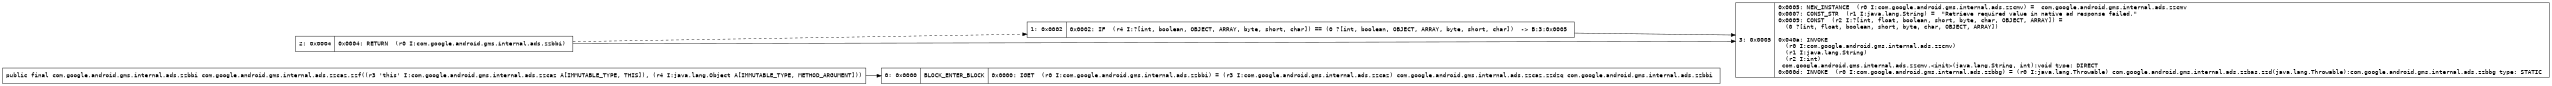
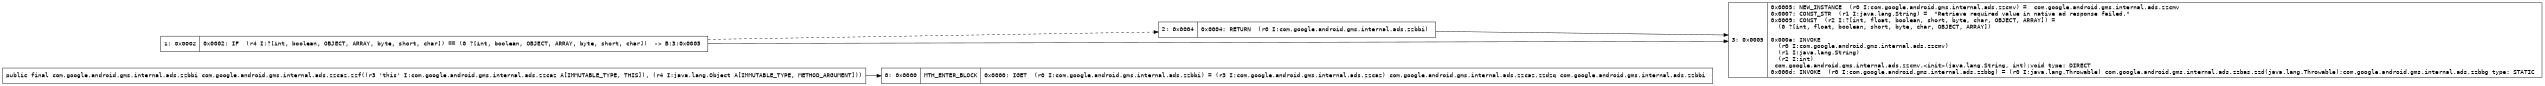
  digraph {
    fontname="DejaVu Sans Mono"
    rankdir=LR
    node [fontname="DejaVu Sans Mono" shape=record]
    edge [fontname="DejaVu Sans Mono"]
-   n1 [label="{0\:\ 0x0000|BLOCK_ENTER_BLOCK\l|0x0000: IGET  (r0 I:com.google.android.gms.internal.ads.zzbbi) = (r3 I:com.google.android.gms.internal.ads.zzcaz) com.google.android.gms.internal.ads.zzcaz.zzdzq com.google.android.gms.internal.ads.zzbbi \l}"]
+   n1 [label="{0\:\ 0x0000|MTH_ENTER_BLOCK\l|0x0000: IGET  (r0 I:com.google.android.gms.internal.ads.zzbbi) = (r3 I:com.google.android.gms.internal.ads.zzcaz) com.google.android.gms.internal.ads.zzcaz.zzdzq com.google.android.gms.internal.ads.zzbbi \l}"]
    n2 [label="{1\:\ 0x0002|0x0002: IF  (r4 I:?[int, boolean, OBJECT, ARRAY, byte, short, char]) == (0 ?[int, boolean, OBJECT, ARRAY, byte, short, char])  \-\> B:3:0x0005 \l}"]
    n3 [label="{2\:\ 0x0004|0x0004: RETURN  (r0 I:com.google.android.gms.internal.ads.zzbbi) \l}"]
-   n4 [label="{3\:\ 0x0005|0x0005: NEW_INSTANCE  (r0 I:com.google.android.gms.internal.ads.zzcmv) =  com.google.android.gms.internal.ads.zzcmv \l0x0007: CONST_STR  (r1 I:java.lang.String) =  \"Retrieve required value in native ad response failed.\" \l0x0009: CONST  (r2 I:?[int, float, boolean, short, byte, char, OBJECT, ARRAY]) = \l  (0 ?[int, float, boolean, short, byte, char, OBJECT, ARRAY])\l \l0x040a: INVOKE  \l  (r0 I:com.google.android.gms.internal.ads.zzcmv)\l  (r1 I:java.lang.String)\l  (r2 I:int)\l com.google.android.gms.internal.ads.zzcmv.\<init\>(java.lang.String, int):void type: DIRECT \l0x000d: INVOKE  (r0 I:com.google.android.gms.internal.ads.zzbbg) = (r0 I:java.lang.Throwable) com.google.android.gms.internal.ads.zzbas.zzd(java.lang.Throwable):com.google.android.gms.internal.ads.zzbbg type: STATIC \l}"]
+   n4 [label="{3\:\ 0x0005|0x0005: NEW_INSTANCE  (r0 I:com.google.android.gms.internal.ads.zzcmv) =  com.google.android.gms.internal.ads.zzcmv \l0x0007: CONST_STR  (r1 I:java.lang.String) =  \"Retrieve required value in native ad response failed.\" \l0x0009: CONST  (r2 I:?[int, float, boolean, short, byte, char, OBJECT, ARRAY]) = \l  (0 ?[int, float, boolean, short, byte, char, OBJECT, ARRAY])\l \l0x000a: INVOKE  \l  (r0 I:com.google.android.gms.internal.ads.zzcmv)\l  (r1 I:java.lang.String)\l  (r2 I:int)\l com.google.android.gms.internal.ads.zzcmv.\<init\>(java.lang.String, int):void type: DIRECT \l0x000d: INVOKE  (r0 I:com.google.android.gms.internal.ads.zzbbg) = (r0 I:java.lang.Throwable) com.google.android.gms.internal.ads.zzbas.zzd(java.lang.Throwable):com.google.android.gms.internal.ads.zzbbg type: STATIC \l}"]
    n5 [label="{public final com.google.android.gms.internal.ads.zzbbi com.google.android.gms.internal.ads.zzcaz.zzf((r3 'this' I:com.google.android.gms.internal.ads.zzcaz A[IMMUTABLE_TYPE, THIS]), (r4 I:java.lang.Object A[IMMUTABLE_TYPE, METHOD_ARGUMENT])) }"]
-   n3 -> n2 [style=dashed]
+   n2 -> n3 [style=dashed]
    n2 -> n4
    n3 -> n4
    n5 -> n1
  }
